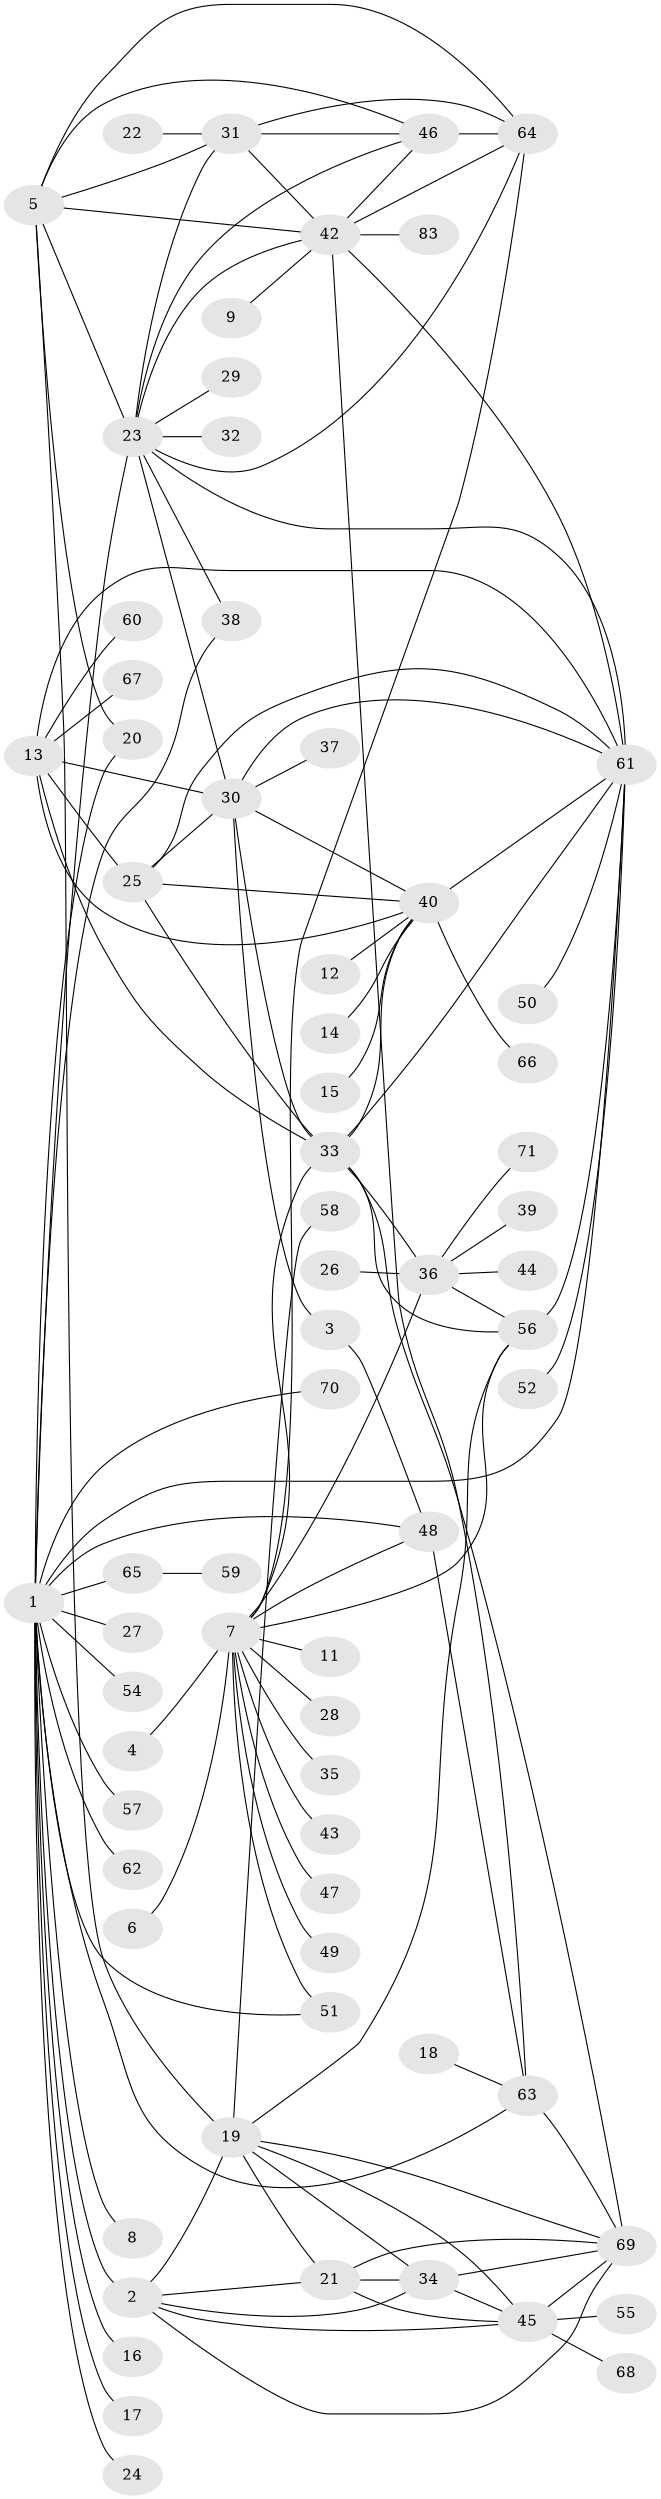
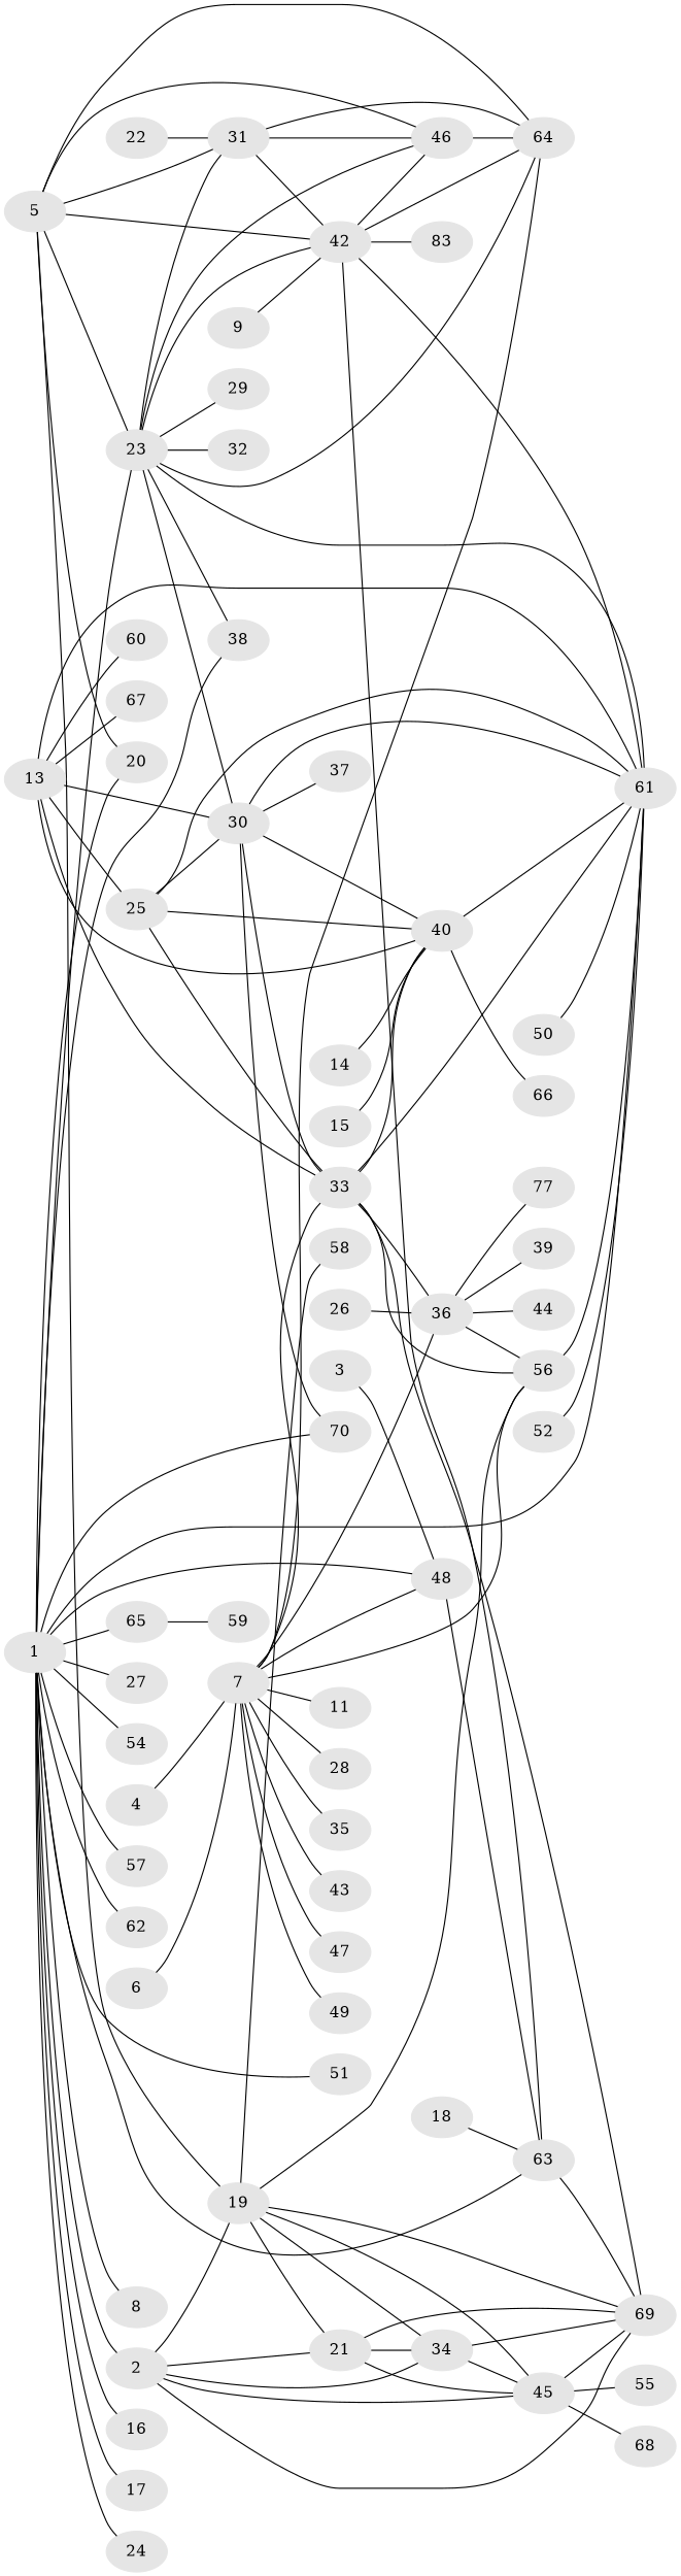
  graph {
    rankdir=LR
    node [color=gray90 style=filled]
    edge [weight=1.0]
    1
    2
    8
    16
    17
    20
    23
    24
    27
    38
    48
    51
    54
    57
    61
    62
    63
    65
    70
    19
    21
    34
    45
    69
    31
    42
    46
    64
    30
    29
    32
    59
    56
    58
    55
    68
    3
    4
    7
    11
    28
    33
    35
    36
    43
    47
    49
    5
    n49 [label=83]
    6
    40
    39
    44
-   71
+   71 [label=77]
    9
    13
    25
    60
    67
-   12
    66
    37
    14
    15
    18
    22
    26
    50
    52
    1 -- 2
    1 -- 8
    1 -- 16
    1 -- 17
    1 -- 20
    1 -- 23
    1 -- 24
    1 -- 27
    1 -- 38
    1 -- 48 [weight=8.0]
    1 -- 51
    1 -- 54
    1 -- 57
    1 -- 61
    1 -- 62
    1 -- 63 [weight=4.0]
    1 -- 65
    1 -- 70
    2 -- 19
    2 -- 21
    2 -- 34
    2 -- 45 [weight=2.0]
    2 -- 69
    23 -- 38
    23 -- 61
    23 -- 31
    23 -- 42
    23 -- 46
    23 -- 64
    23 -- 30 [weight=2.0]
    23 -- 29
    23 -- 32
    48 -- 63 [weight=2.0]
    63 -- 69
    65 -- 59
    19 -- 21
    19 -- 34
    19 -- 45 [weight=2.0]
    19 -- 69
    19 -- 56
    19 -- 58
    21 -- 34
    21 -- 45 [weight=2.0]
    21 -- 69
    34 -- 45 [weight=2.0]
    34 -- 69
    45 -- 69 [weight=2.0]
    45 -- 55
    45 -- 68
    31 -- 42
    31 -- 46
    31 -- 64
    42 -- 61
    42 -- 63
    42 -- 46
    42 -- 64
    42 -- n49
    46 -- 64
    30 -- 61 [weight=2.0]
-   30 -- 3
+   30 -- 70
    30 -- 33
    30 -- 40
    30 -- 37
    56 -- 61
    3 -- 48
    4 -- 7
    7 -- 48
-   7 -- 51
    7 -- 64
    7 -- 56 [weight=6.0]
    7 -- 11
    7 -- 28
    7 -- 33 [weight=3.0]
    7 -- 35
    7 -- 36 [weight=3.0]
    7 -- 43
    7 -- 47
    7 -- 49
    33 -- 61 [weight=2.0]
    33 -- 69
    33 -- 56 [weight=2.0]
    33 -- 36
    33 -- 40
    36 -- 56 [weight=2.0]
    36 -- 39
    36 -- 44
    36 -- 71
    5 -- 20
    5 -- 23 [weight=2.0]
    5 -- 19
    5 -- 31 [weight=2.0]
    5 -- 42 [weight=2.0]
    5 -- 46 [weight=2.0]
    5 -- 64 [weight=2.0]
    6 -- 7
    40 -- 61 [weight=2.0]
    40 -- 66
    9 -- 42
    13 -- 61 [weight=2.0]
    13 -- 30
    13 -- 33
    13 -- 40
    13 -- 25
    13 -- 60
    13 -- 67
    25 -- 61 [weight=2.0]
    25 -- 30
    25 -- 33
    25 -- 40
-   12 -- 40
    14 -- 40
    15 -- 40
    18 -- 63
    22 -- 31
    26 -- 36
    50 -- 61
    52 -- 61
  }
